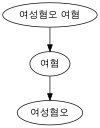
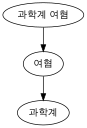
  digraph {
    fontname="Patrick Hand"
    node [fontname="Patrick Hand"]
    edge [fontname="Patrick Hand"]
    n1 [label="여혐"]
-   n2 [label="여성혐오"]
-   n3 [label="여성혐오 여혐"]
+   n2 [label="과학계"]
+   n3 [label="과학계 여혐"]
    n1 -> n2
    n3 -> n1
  }
